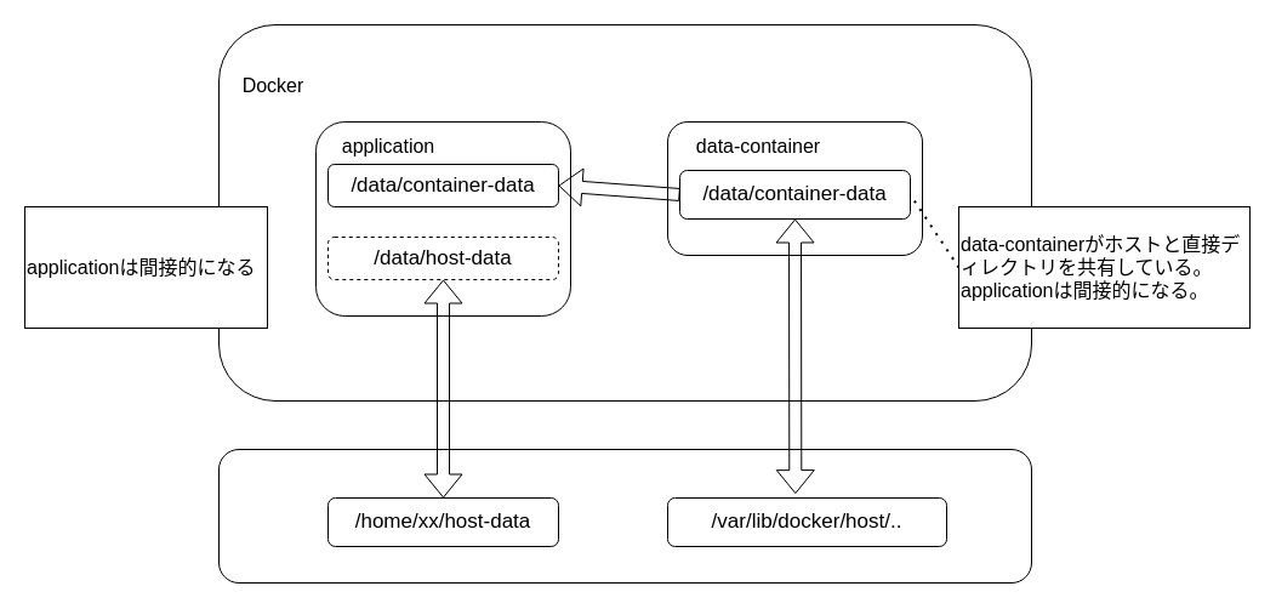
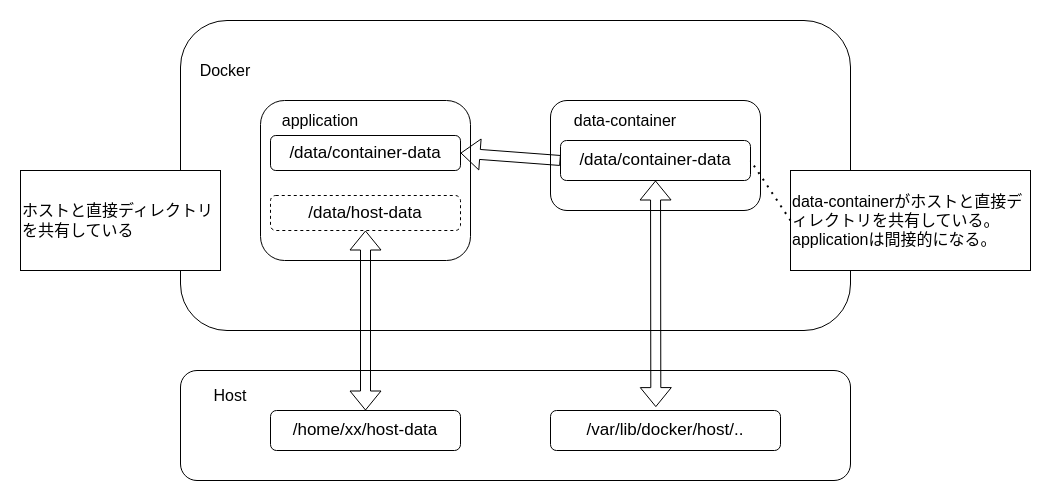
  <mxCell id="0" />
  <mxCell id="1" parent="0" />
  <mxCell id="2" value="" style="rounded=1;whiteSpace=wrap;html=1;align=center;verticalAlign=top;" vertex="1" parent="1"><mxGeometry x="180" y="20" width="670" height="310" as="geometry" /></mxCell>
  <mxCell id="3" value="" style="rounded=1;whiteSpace=wrap;html=1;" vertex="1" parent="1"><mxGeometry x="260" y="100" width="210" height="160" as="geometry" /></mxCell>
  <mxCell id="4" value="" style="rounded=1;whiteSpace=wrap;html=1;" vertex="1" parent="1"><mxGeometry x="550" y="100" width="210" height="110" as="geometry" /></mxCell>
  <mxCell id="5" value="" style="rounded=1;whiteSpace=wrap;html=1;" vertex="1" parent="1"><mxGeometry x="180" y="370" width="670" height="110" as="geometry" /></mxCell>
  <mxCell id="6" value="&lt;span style=&quot;font-size: 17px&quot;&gt;/home/xx/host-data&lt;/span&gt;" style="rounded=1;whiteSpace=wrap;html=1;" vertex="1" parent="1"><mxGeometry x="270" y="410" width="190" height="40" as="geometry" /></mxCell>
  <mxCell id="7" value="&lt;span style=&quot;font-size: 17px&quot;&gt;/var/lib/docker/host/..&lt;/span&gt;" style="rounded=1;whiteSpace=wrap;html=1;" vertex="1" parent="1"><mxGeometry x="550" y="410" width="230" height="40" as="geometry" /></mxCell>
  <mxCell id="8" value="Docker" style="text;html=1;strokeColor=none;fillColor=none;align=center;verticalAlign=middle;whiteSpace=wrap;rounded=0;fontSize=16;" vertex="1" parent="1"><mxGeometry x="195" y="55" width="60" height="30" as="geometry" /></mxCell>
  <mxCell id="9" value="application" style="text;html=1;strokeColor=none;fillColor=none;align=center;verticalAlign=middle;whiteSpace=wrap;rounded=0;fontSize=16;" vertex="1" parent="1"><mxGeometry x="270" y="105" width="100" height="30" as="geometry" /></mxCell>
  <mxCell id="10" value="data-container" style="text;html=1;strokeColor=none;fillColor=none;align=center;verticalAlign=middle;whiteSpace=wrap;rounded=0;fontSize=16;" vertex="1" parent="1"><mxGeometry x="560" y="105" width="130" height="30" as="geometry" /></mxCell>
  <mxCell id="11" value="/data/container-data" style="rounded=1;whiteSpace=wrap;html=1;fontSize=17;" vertex="1" parent="1"><mxGeometry x="560" y="140" width="190" height="40" as="geometry" /></mxCell>
  <mxCell id="12" value="" style="shape=flexArrow;endArrow=classic;startArrow=classic;html=1;fontSize=17;exitX=0.458;exitY=-0.085;exitDx=0;exitDy=0;exitPerimeter=0;" edge="1" parent="1" source="7" target="11"><mxGeometry width="100" height="100" relative="1" as="geometry"><mxPoint x="470" y="300" as="sourcePoint" /><mxPoint x="570" y="200" as="targetPoint" /></mxGeometry></mxCell>
  <mxCell id="13" value="" style="shape=flexArrow;endArrow=classic;html=1;fontSize=17;exitX=0;exitY=0.5;exitDx=0;exitDy=0;entryX=1;entryY=0.5;entryDx=0;entryDy=0;" edge="1" parent="1" source="11" target="14"><mxGeometry width="50" height="50" relative="1" as="geometry"><mxPoint x="500" y="280" as="sourcePoint" /><mxPoint x="550" y="230" as="targetPoint" /></mxGeometry></mxCell>
  <mxCell id="14" value="&lt;span&gt;/data/container-data&lt;/span&gt;" style="rounded=1;whiteSpace=wrap;html=1;fontSize=17;" vertex="1" parent="1"><mxGeometry x="270" y="135" width="190" height="35" as="geometry" /></mxCell>
  <mxCell id="15" value="&lt;span&gt;/data/host-data&lt;/span&gt;" style="rounded=1;whiteSpace=wrap;html=1;fontSize=17;dashed=1;" vertex="1" parent="1"><mxGeometry x="270" y="195" width="190" height="35" as="geometry" /></mxCell>
  <mxCell id="16" value="" style="shape=flexArrow;endArrow=classic;startArrow=classic;html=1;fontSize=16;entryX=0.5;entryY=1;entryDx=0;entryDy=0;exitX=0.5;exitY=0;exitDx=0;exitDy=0;" edge="1" parent="1" source="6" target="15"><mxGeometry width="100" height="100" relative="1" as="geometry"><mxPoint x="410" y="400" as="sourcePoint" /><mxPoint x="510" y="300" as="targetPoint" /></mxGeometry></mxCell>
- <mxCell id="18" value="applicationは間接的になる" style="rounded=0;whiteSpace=wrap;html=1;fontSize=16;align=left;" vertex="1" parent="1"><mxGeometry x="20" y="170" width="200" height="100" as="geometry" /></mxCell>
+ <mxCell id="17" value="Host" style="text;html=1;strokeColor=none;fillColor=none;align=center;verticalAlign=middle;whiteSpace=wrap;rounded=0;fontSize=16;" vertex="1" parent="1"><mxGeometry x="200" y="380" width="60" height="30" as="geometry" /></mxCell>
+ <mxCell id="18" value="ホストと直接ディレクトリを共有している" style="rounded=0;whiteSpace=wrap;html=1;fontSize=16;align=left;" vertex="1" parent="1"><mxGeometry x="20" y="170" width="200" height="100" as="geometry" /></mxCell>
  <mxCell id="19" value="data-containerがホストと直接ディレクトリを共有している。&lt;br&gt;applicationは間接的になる。" style="rounded=0;whiteSpace=wrap;html=1;fontSize=16;align=left;" vertex="1" parent="1"><mxGeometry x="790" y="170" width="240" height="100" as="geometry" /></mxCell>
  <mxCell id="20" value="" style="endArrow=none;dashed=1;html=1;dashPattern=1 3;strokeWidth=2;fontSize=16;entryX=1;entryY=0.5;entryDx=0;entryDy=0;exitX=0;exitY=0.5;exitDx=0;exitDy=0;" edge="1" parent="1" source="19" target="11"><mxGeometry width="50" height="50" relative="1" as="geometry"><mxPoint x="530" y="230" as="sourcePoint" /><mxPoint x="580" y="180" as="targetPoint" /></mxGeometry></mxCell>
